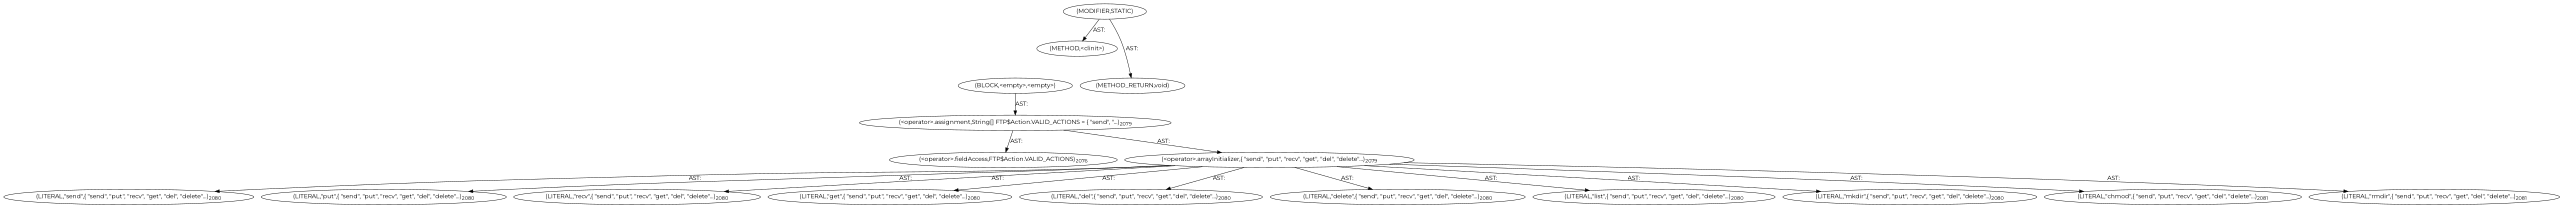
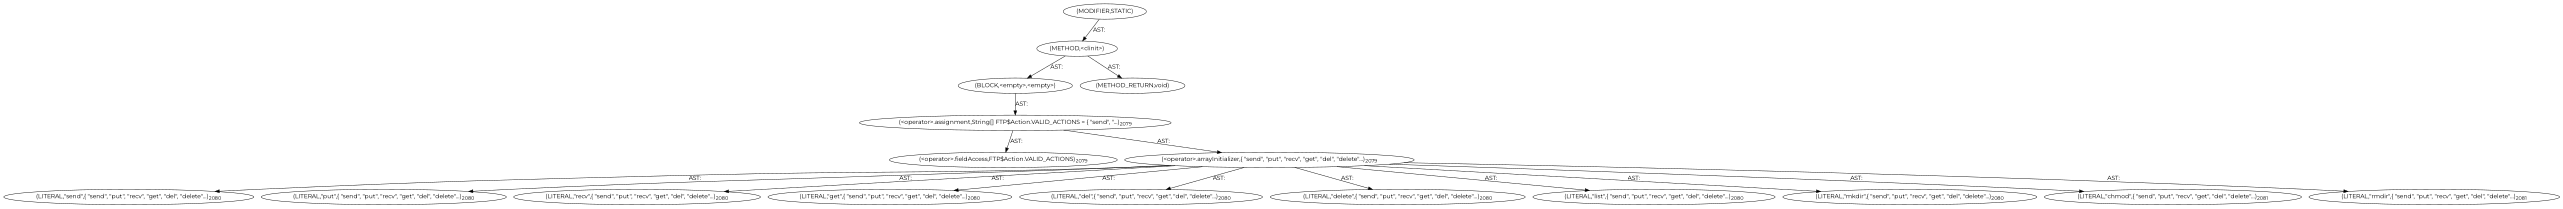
  digraph {
    fontname=Montserrat
    node [fontname=Montserrat]
    edge [fontname=Montserrat]
    n1 [label=<(METHOD,&lt;clinit&gt;)>]
    n2 [label=<(BLOCK,&lt;empty&gt;,&lt;empty&gt;)>]
    n3 [label=<(METHOD_RETURN,void)>]
    n4 [label=<(&lt;operator&gt;.assignment,String[] FTP$Action.VALID_ACTIONS = { &quot;send&quot;, &quot;...)<SUB>2079</SUB>>]
    n5 [label=<(MODIFIER,STATIC)>]
-   n6 [label=<(&lt;operator&gt;.fieldAccess,FTP$Action.VALID_ACTIONS)<SUB>2076</SUB>>]
+   n6 [label=<(&lt;operator&gt;.fieldAccess,FTP$Action.VALID_ACTIONS)<SUB>2079</SUB>>]
    n7 [label=<(&lt;operator&gt;.arrayInitializer,{ &quot;send&quot;, &quot;put&quot;, &quot;recv&quot;, &quot;get&quot;, &quot;del&quot;, &quot;delete&quot;...)<SUB>2079</SUB>>]
    n8 [label=<(LITERAL,&quot;send&quot;,{ &quot;send&quot;, &quot;put&quot;, &quot;recv&quot;, &quot;get&quot;, &quot;del&quot;, &quot;delete&quot;...)<SUB>2080</SUB>>]
    n9 [label=<(LITERAL,&quot;put&quot;,{ &quot;send&quot;, &quot;put&quot;, &quot;recv&quot;, &quot;get&quot;, &quot;del&quot;, &quot;delete&quot;...)<SUB>2080</SUB>>]
    n10 [label=<(LITERAL,&quot;recv&quot;,{ &quot;send&quot;, &quot;put&quot;, &quot;recv&quot;, &quot;get&quot;, &quot;del&quot;, &quot;delete&quot;...)<SUB>2080</SUB>>]
    n11 [label=<(LITERAL,&quot;get&quot;,{ &quot;send&quot;, &quot;put&quot;, &quot;recv&quot;, &quot;get&quot;, &quot;del&quot;, &quot;delete&quot;...)<SUB>2080</SUB>>]
    n12 [label=<(LITERAL,&quot;del&quot;,{ &quot;send&quot;, &quot;put&quot;, &quot;recv&quot;, &quot;get&quot;, &quot;del&quot;, &quot;delete&quot;...)<SUB>2080</SUB>>]
    n13 [label=<(LITERAL,&quot;delete&quot;,{ &quot;send&quot;, &quot;put&quot;, &quot;recv&quot;, &quot;get&quot;, &quot;del&quot;, &quot;delete&quot;...)<SUB>2080</SUB>>]
    n14 [label=<(LITERAL,&quot;list&quot;,{ &quot;send&quot;, &quot;put&quot;, &quot;recv&quot;, &quot;get&quot;, &quot;del&quot;, &quot;delete&quot;...)<SUB>2080</SUB>>]
    n15 [label=<(LITERAL,&quot;mkdir&quot;,{ &quot;send&quot;, &quot;put&quot;, &quot;recv&quot;, &quot;get&quot;, &quot;del&quot;, &quot;delete&quot;...)<SUB>2080</SUB>>]
    n16 [label=<(LITERAL,&quot;chmod&quot;,{ &quot;send&quot;, &quot;put&quot;, &quot;recv&quot;, &quot;get&quot;, &quot;del&quot;, &quot;delete&quot;...)<SUB>2081</SUB>>]
    n17 [label=<(LITERAL,&quot;rmdir&quot;,{ &quot;send&quot;, &quot;put&quot;, &quot;recv&quot;, &quot;get&quot;, &quot;del&quot;, &quot;delete&quot;...)<SUB>2081</SUB>>]
-   n5 -> n3 [label="AST: "]
+   n1 -> n2 [label="AST: "]
+   n1 -> n3 [label="AST: "]
    n2 -> n4 [label="AST: "]
    n4 -> n6 [label="AST: "]
    n4 -> n7 [label="AST: "]
    n5 -> n1 [label="AST: "]
    n7 -> n8 [label="AST: "]
    n7 -> n9 [label="AST: "]
    n7 -> n10 [label="AST: "]
    n7 -> n11 [label="AST: "]
    n7 -> n12 [label="AST: "]
    n7 -> n13 [label="AST: "]
    n7 -> n14 [label="AST: "]
    n7 -> n15 [label="AST: "]
    n7 -> n16 [label="AST: "]
    n7 -> n17 [label="AST: "]
  }
